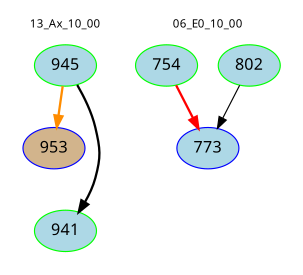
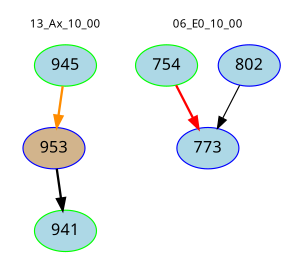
  digraph {
    fontname="Noto Sans"
    node [color=green fillcolor=lightblue fontname="Noto Sans" style=filled]
    edge [color=black fontname="Noto Sans" style=bold]
    n1 [label=945]
    n2 [color=blue fillcolor=tan label=953]
    n3 [label=941]
-   n4 [label=802]
+   n4 [color=blue label=802]
    n5 [color=blue label=773]
    n6 [label=754]
    subgraph cluster_1 {
      color=white
      fontsize=10
      label="13_Ax_10_00"
      n1
      n2
      n3
    }
    subgraph cluster_2 {
      color=white
      fontsize=10
      label="06_E0_10_00"
      n4
      n5
      n6
    }
    n1 -> n2 [color=darkorange]
-   n1 -> n3
+   n2 -> n3
    n4 -> n5 [style=solid]
    n6 -> n5 [color=red]
  }
